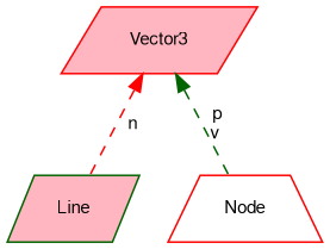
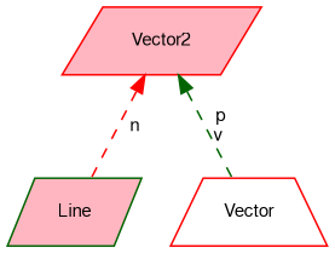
  digraph {
    node [color=red fillcolor=lightpink fontname=FreeSans fontsize=10 shape=parallelogram style=filled]
    edge [dir=back fontname=FreeSans fontsize=10 labelfontname=FreeSans labelfontsize=10 style=dashed]
    n1 [color=darkgreen fontcolor=black height=0.2 label=Line width=0.4]
-   n2 [fillcolor=white height=0.2 label="Node" shape=trapezium width=0.4]
-   n3 [height=0.2 label=Vector3 width=0.4]
+   n2 [fillcolor=white height=0.2 label=Vector shape=trapezium width=0.4]
+   n3 [height=0.2 label=Vector2 width=0.4]
    n3 -> n1 [color=red label=" n"]
    n3 -> n2 [color=darkgreen label=" p\nv"]
  }
